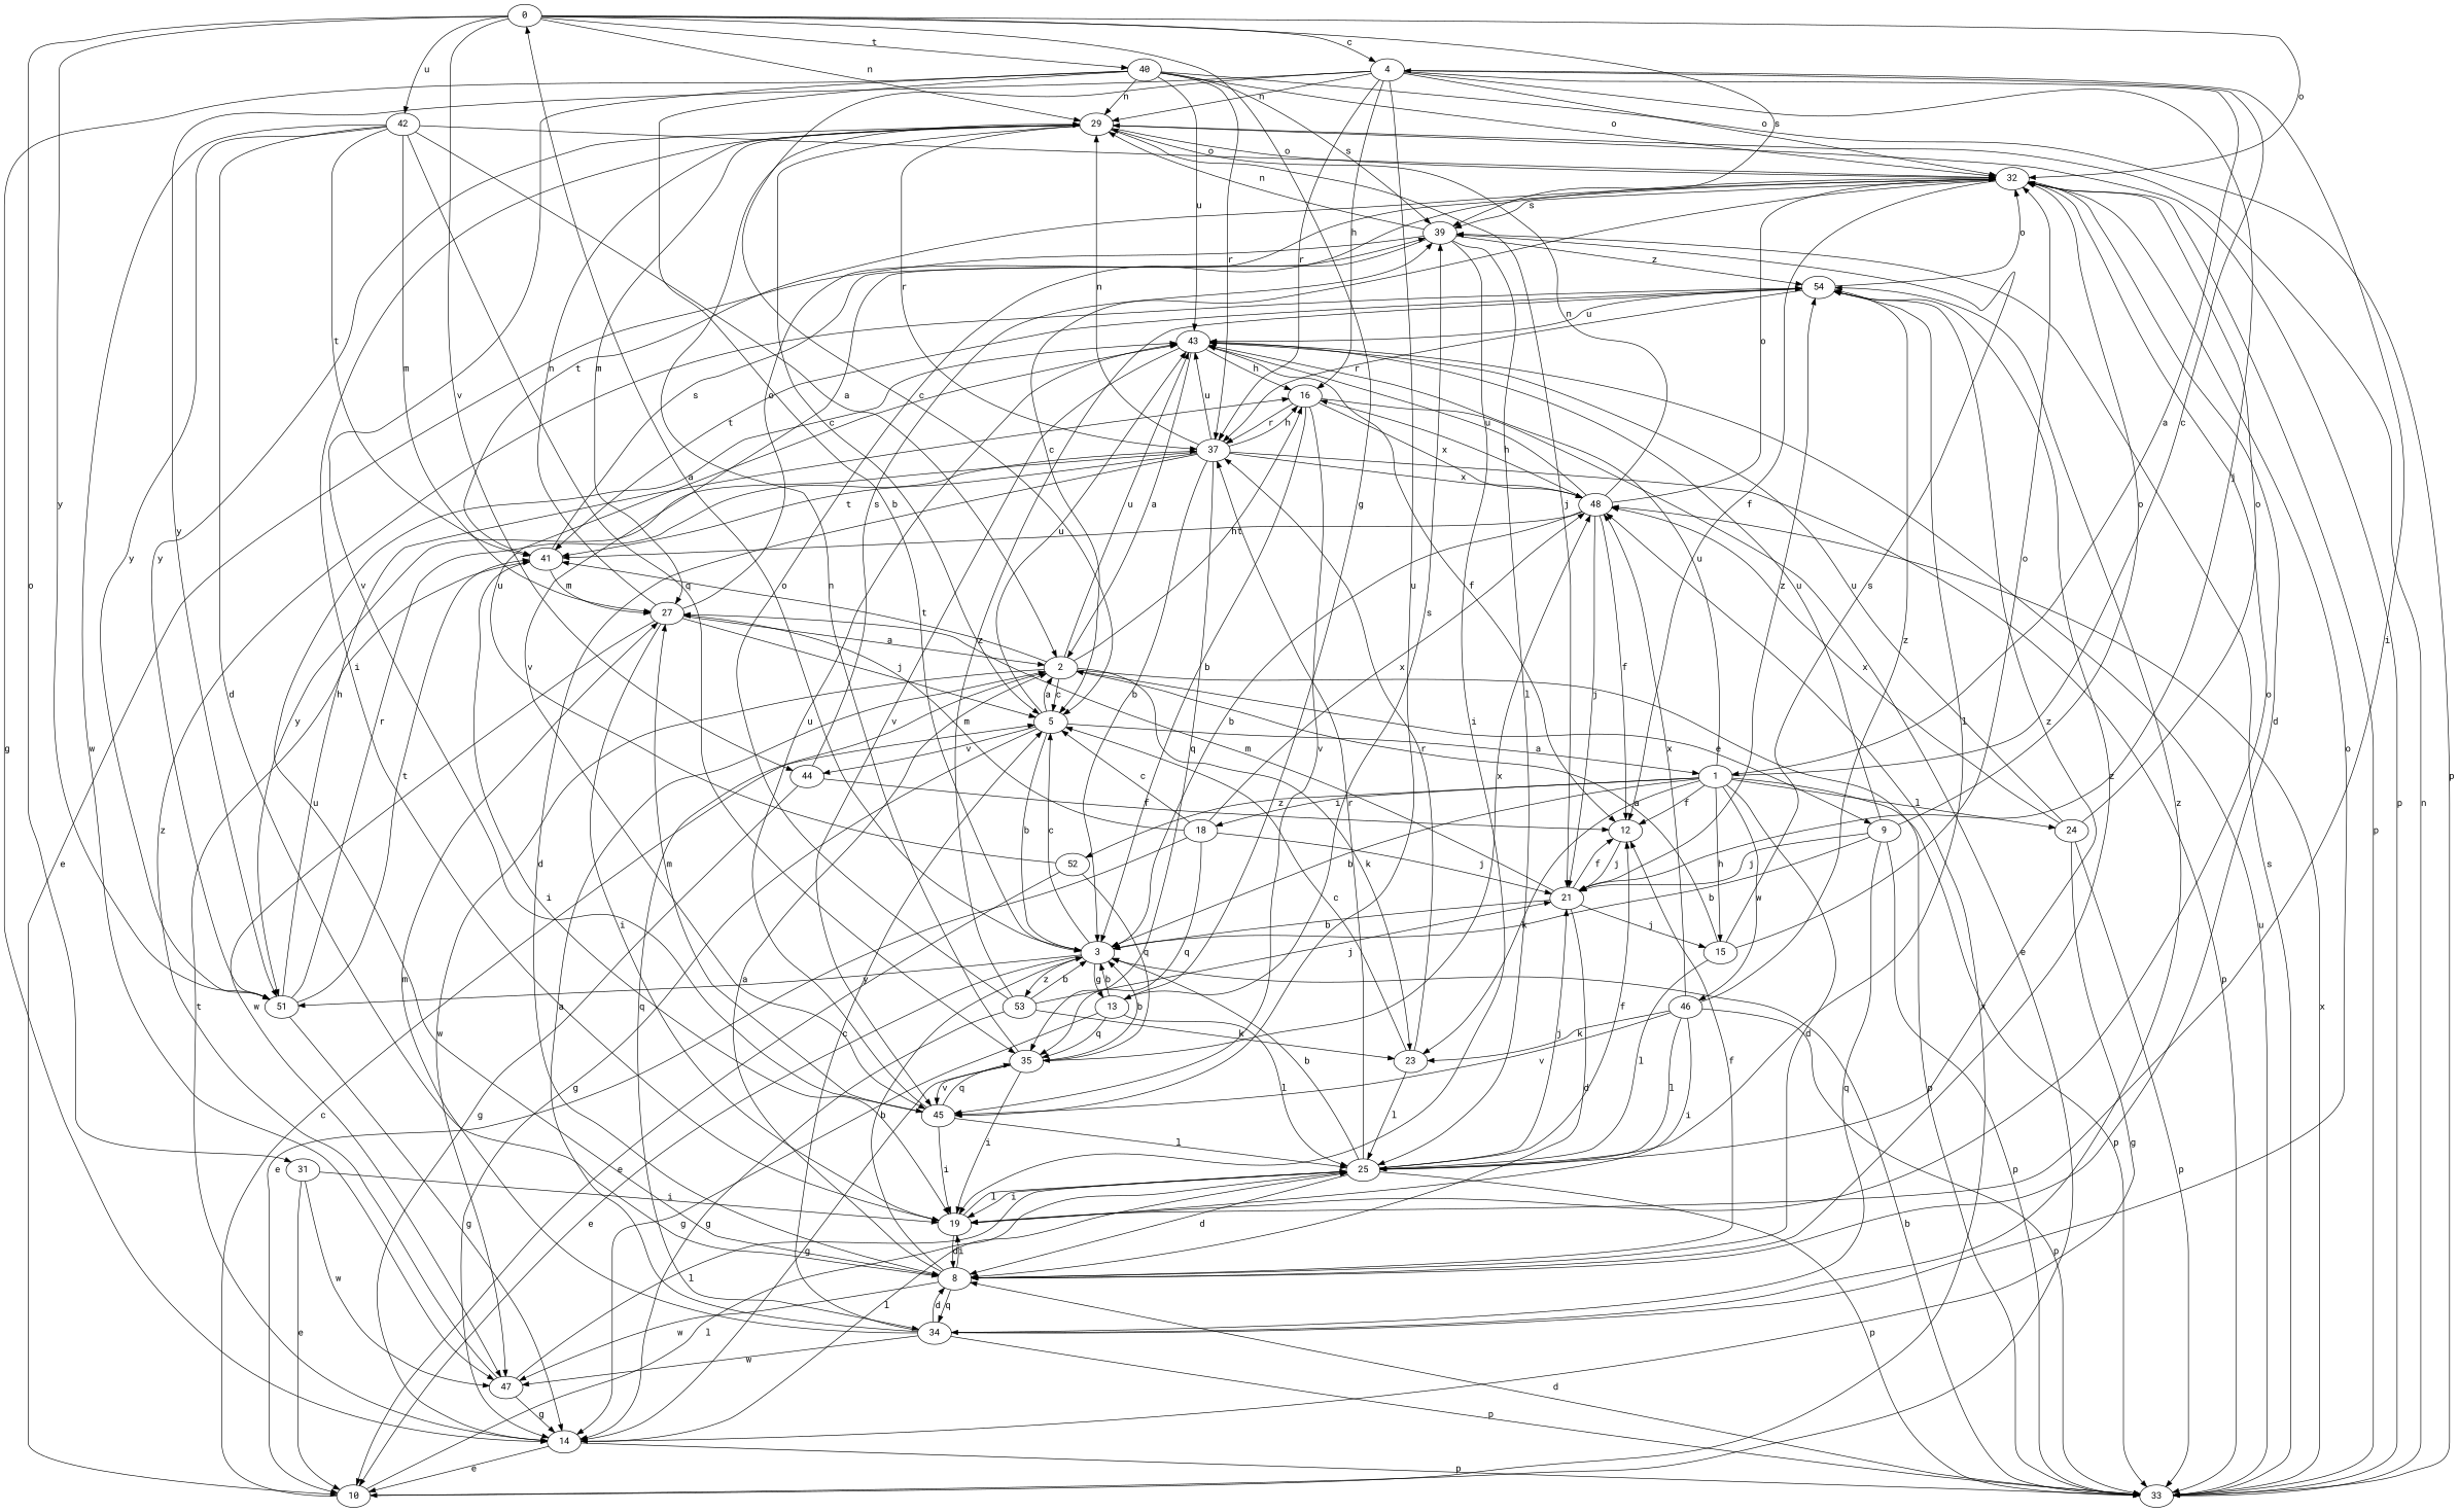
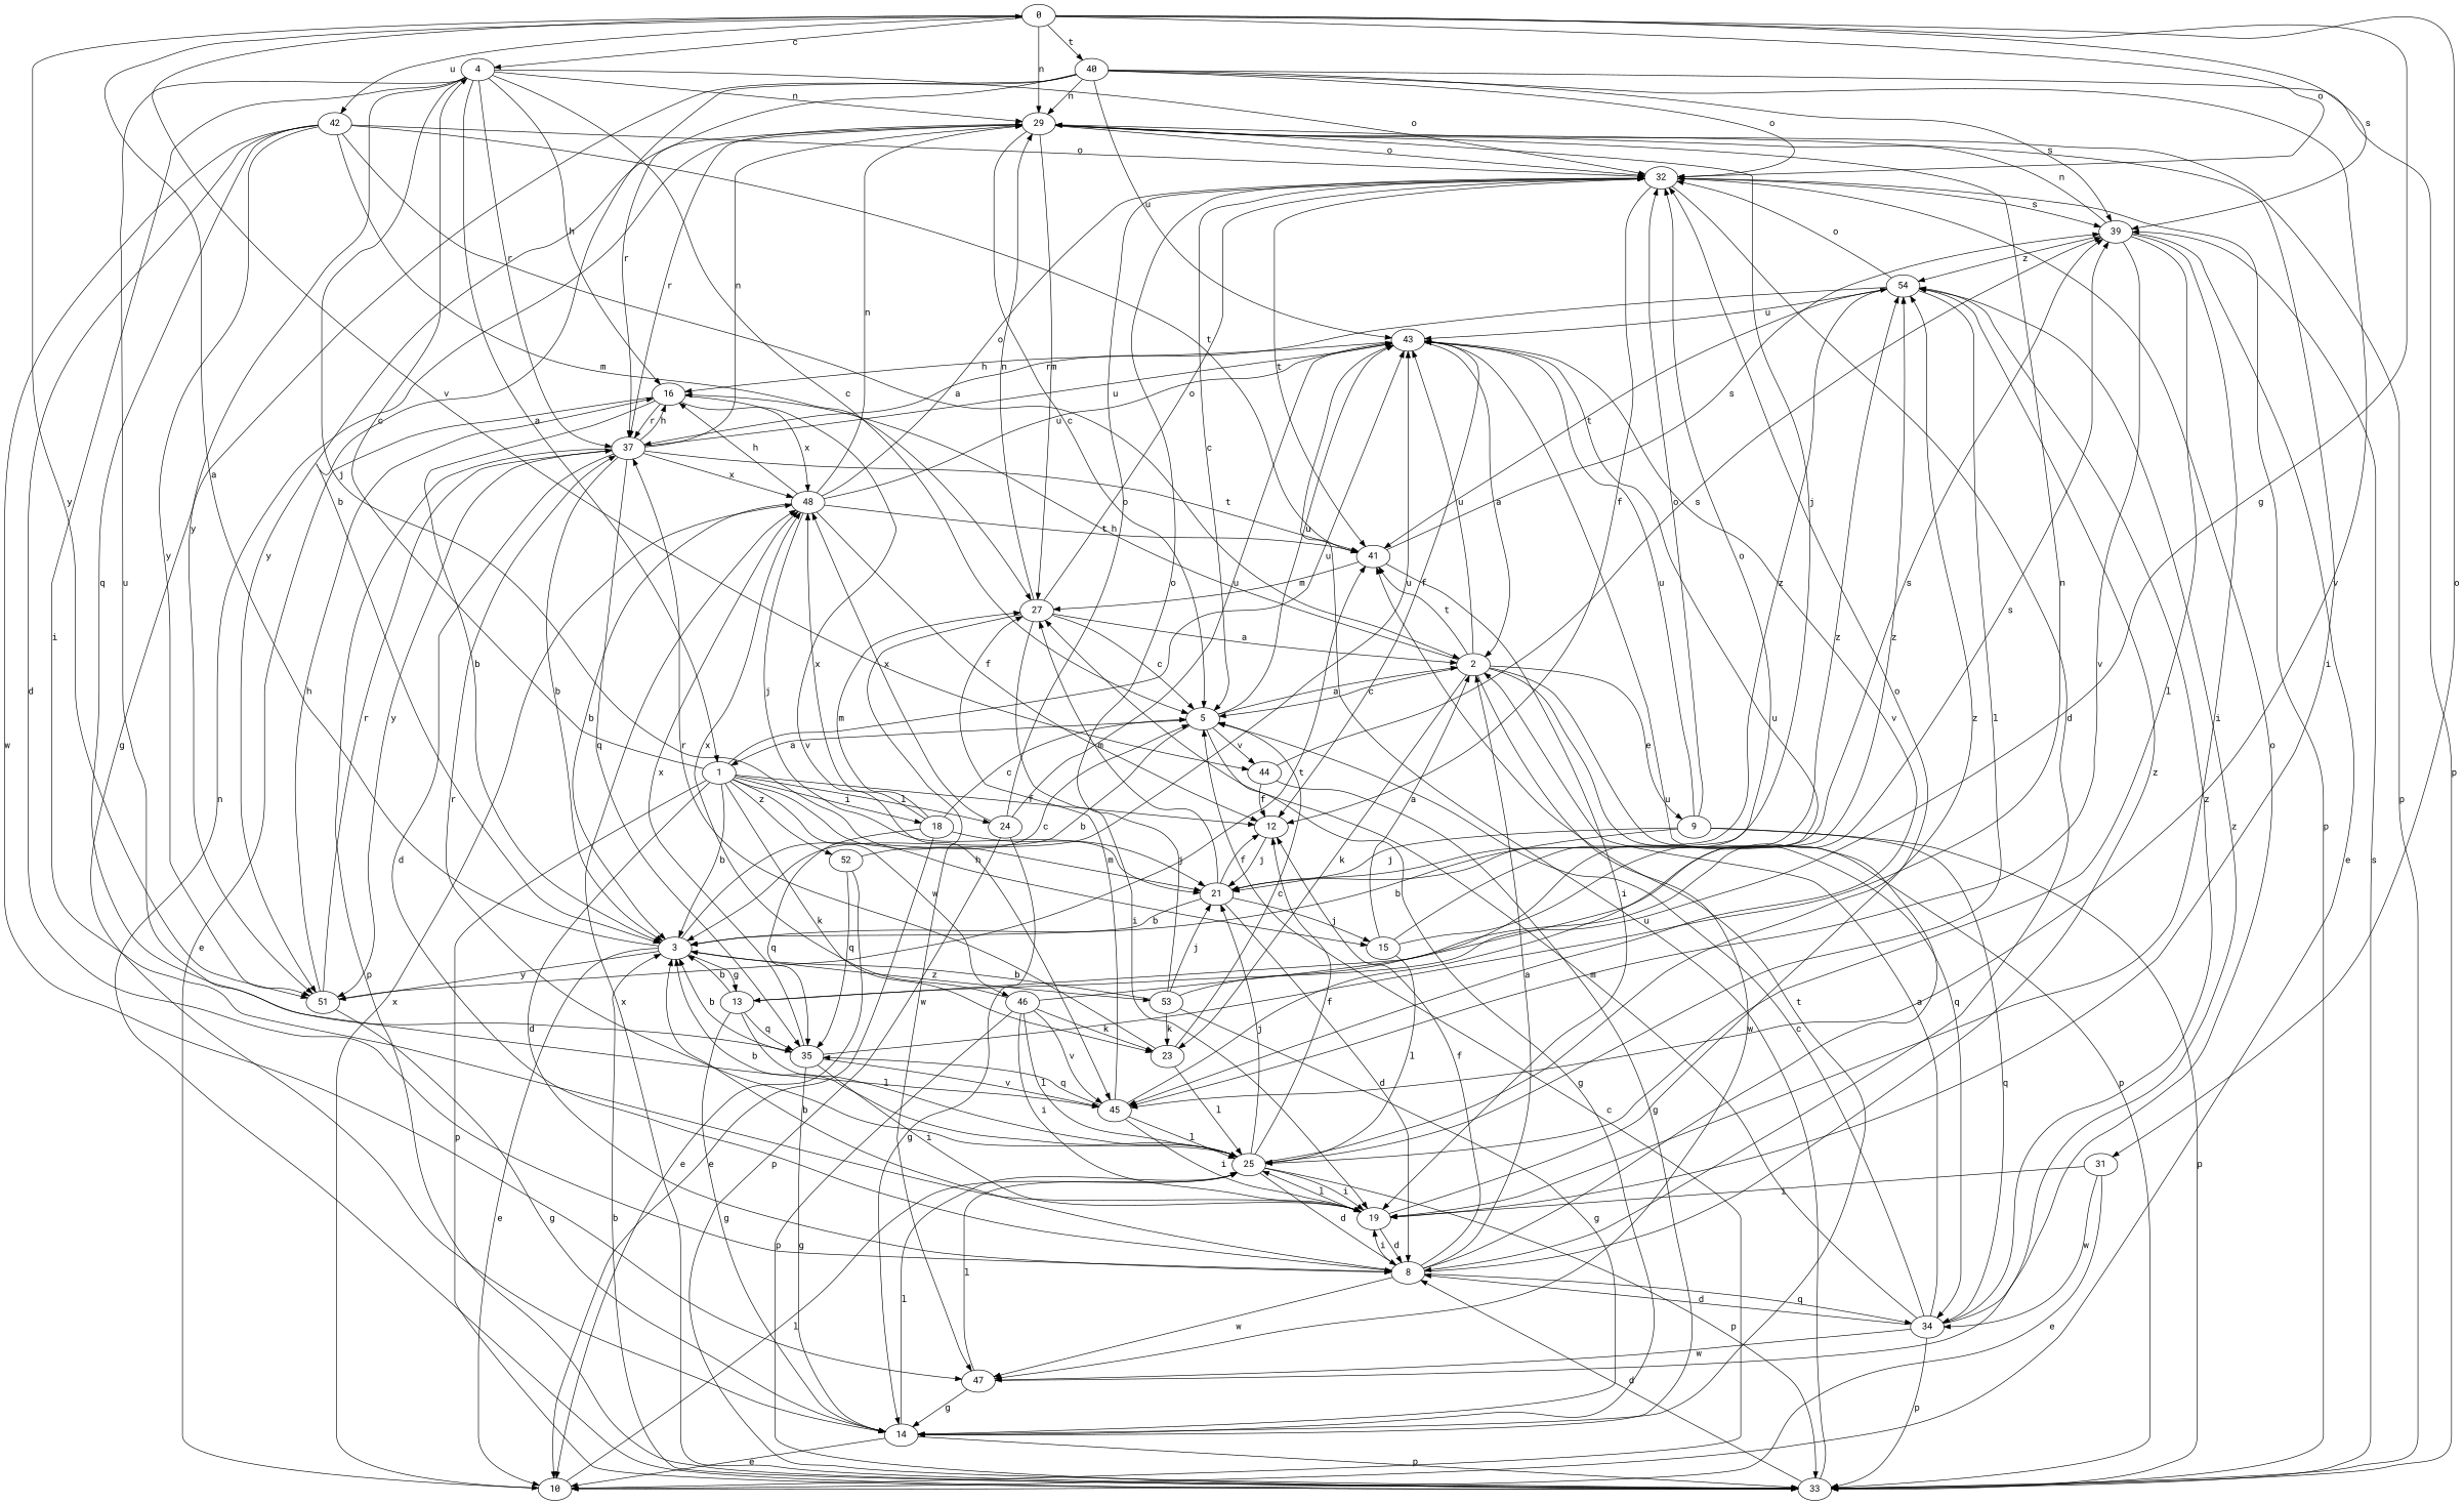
  strict digraph {
    fontname="Roboto Mono"
    node [fontname="Roboto Mono"]
    edge [fontname="Roboto Mono"]
    0
    4
    13
    29
    31
    32
    39
    40
    42
    44
    51
    1
    5
    16
    19
    21
    37
    45
    3
    14
    25
    35
    33
    27
    47
    10
    8
    12
    41
    54
    43
    2
    15
    18
    23
    24
    46
    52
    53
    34
    48
    9
    0 -> 4 [label=c]
    0 -> 13 [label=g]
    0 -> 29 [label=n]
    0 -> 31 [label=o]
    0 -> 32 [label=o]
    0 -> 39 [label=s]
    0 -> 40 [label=t]
    0 -> 42 [label=u]
    0 -> 44 [label=v]
    0 -> 51 [label=y]
    4 -> 29 [label=n]
    4 -> 32 [label=o]
    4 -> 51 [label=y]
    4 -> 1 [label=a]
    4 -> 5 [label=c]
    4 -> 16 [label=h]
    4 -> 19 [label=i]
    4 -> 21 [label=j]
    4 -> 37 [label=r]
    4 -> 45 [label=u]
    13 -> 39 [label=s]
    13 -> 3 [label=b]
    13 -> 14 [label=g]
    13 -> 25 [label=l]
    13 -> 35 [label=q]
    29 -> 32 [label=o]
    29 -> 51 [label=y]
    29 -> 5 [label=c]
    29 -> 19 [label=i]
    29 -> 21 [label=j]
    29 -> 37 [label=r]
    29 -> 33 [label=p]
    29 -> 27 [label=m]
    31 -> 19 [label=i]
-   31 -> 47 [label=w]
+   31 -> 34 [label=w]
    31 -> 10 [label=e]
    32 -> 39 [label=s]
    32 -> 5 [label=c]
    32 -> 33 [label=p]
    32 -> 8 [label=d]
    32 -> 12 [label=f]
    32 -> 41 [label=t]
    39 -> 29 [label=n]
    39 -> 19 [label=i]
    39 -> 45 [label=v]
    39 -> 25 [label=l]
    39 -> 10 [label=e]
    39 -> 54 [label=z]
    40 -> 29 [label=n]
    40 -> 32 [label=o]
    40 -> 39 [label=s]
    40 -> 37 [label=r]
    40 -> 45 [label=v]
    40 -> 3 [label=b]
    40 -> 14 [label=g]
    40 -> 33 [label=p]
    40 -> 43 [label=u]
    42 -> 32 [label=o]
    42 -> 51 [label=y]
    42 -> 35 [label=q]
    42 -> 27 [label=m]
    42 -> 47 [label=w]
    42 -> 8 [label=d]
    42 -> 41 [label=t]
    42 -> 2 [label=a]
    44 -> 39 [label=s]
    44 -> 14 [label=g]
    44 -> 12 [label=f]
    51 -> 16 [label=h]
    51 -> 37 [label=r]
    51 -> 14 [label=g]
    51 -> 41 [label=t]
    1 -> 4 [label=c]
    1 -> 3 [label=b]
    1 -> 33 [label=p]
    1 -> 8 [label=d]
    1 -> 12 [label=f]
    1 -> 43 [label=u]
    1 -> 15 [label=h]
    1 -> 18 [label=i]
    1 -> 23 [label=k]
    1 -> 24 [label=l]
    1 -> 46 [label=w]
    1 -> 52 [label=z]
    5 -> 44 [label=v]
    5 -> 1 [label=a]
    5 -> 3 [label=b]
    5 -> 14 [label=g]
    5 -> 43 [label=u]
    5 -> 2 [label=a]
    16 -> 37 [label=r]
    16 -> 45 [label=v]
    16 -> 3 [label=b]
    16 -> 10 [label=e]
    16 -> 48 [label=x]
    19 -> 32 [label=o]
    19 -> 25 [label=l]
    19 -> 8 [label=d]
    21 -> 3 [label=b]
    21 -> 27 [label=m]
    21 -> 8 [label=d]
    21 -> 12 [label=f]
    21 -> 54 [label=z]
    21 -> 15 [label=j]
    37 -> 29 [label=n]
    37 -> 51 [label=y]
    37 -> 16 [label=h]
    37 -> 3 [label=b]
    37 -> 35 [label=q]
    37 -> 33 [label=p]
    37 -> 8 [label=d]
    37 -> 41 [label=t]
    37 -> 43 [label=u]
    37 -> 48 [label=x]
    45 -> 19 [label=i]
    45 -> 25 [label=l]
    45 -> 35 [label=q]
    45 -> 27 [label=m]
    45 -> 43 [label=u]
    3 -> 0 [label=a]
    3 -> 13 [label=g]
    3 -> 51 [label=y]
    3 -> 5 [label=c]
    3 -> 10 [label=e]
    3 -> 53 [label=z]
    14 -> 25 [label=l]
    14 -> 33 [label=p]
    14 -> 10 [label=e]
    14 -> 41 [label=t]
    25 -> 19 [label=i]
    25 -> 21 [label=j]
    25 -> 37 [label=r]
    25 -> 3 [label=b]
    25 -> 33 [label=p]
    25 -> 8 [label=d]
    25 -> 12 [label=f]
    25 -> 54 [label=z]
    35 -> 29 [label=n]
    35 -> 19 [label=i]
    35 -> 45 [label=v]
    35 -> 3 [label=b]
    35 -> 14 [label=g]
    35 -> 48 [label=x]
    33 -> 29 [label=n]
    33 -> 39 [label=s]
    33 -> 3 [label=b]
    33 -> 8 [label=d]
    33 -> 43 [label=u]
    33 -> 48 [label=x]
    27 -> 29 [label=n]
    27 -> 32 [label=o]
-   27 -> 5 [label=j]
+   27 -> 5 [label=c]
    27 -> 19 [label=i]
    27 -> 47 [label=w]
    27 -> 2 [label=a]
    47 -> 14 [label=g]
    47 -> 25 [label=l]
    47 -> 54 [label=z]
    10 -> 5 [label=c]
    10 -> 25 [label=l]
    10 -> 48 [label=x]
    8 -> 19 [label=i]
    8 -> 3 [label=b]
    8 -> 47 [label=w]
    8 -> 12 [label=f]
    8 -> 54 [label=z]
    8 -> 43 [label=u]
    8 -> 2 [label=a]
    8 -> 34 [label=q]
    12 -> 21 [label=j]
    41 -> 39 [label=s]
    41 -> 19 [label=i]
    41 -> 27 [label=m]
    54 -> 32 [label=o]
    54 -> 37 [label=r]
    54 -> 25 [label=l]
    54 -> 41 [label=t]
    54 -> 43 [label=u]
    43 -> 16 [label=h]
    43 -> 45 [label=v]
    43 -> 12 [label=f]
    43 -> 2 [label=a]
    2 -> 5 [label=c]
    2 -> 16 [label=h]
    2 -> 33 [label=p]
    2 -> 47 [label=w]
    2 -> 41 [label=t]
    2 -> 43 [label=u]
    2 -> 23 [label=k]
    2 -> 34 [label=q]
    2 -> 9 [label=e]
    15 -> 32 [label=o]
    15 -> 39 [label=s]
    15 -> 25 [label=l]
    15 -> 2 [label=a]
    18 -> 5 [label=c]
    18 -> 21 [label=j]
    18 -> 35 [label=q]
    18 -> 27 [label=m]
    18 -> 10 [label=e]
    18 -> 48 [label=x]
    23 -> 5 [label=c]
    23 -> 37 [label=r]
    23 -> 25 [label=l]
    24 -> 32 [label=o]
    24 -> 14 [label=g]
    24 -> 33 [label=p]
    24 -> 43 [label=u]
    24 -> 48 [label=x]
    46 -> 19 [label=i]
    46 -> 45 [label=v]
    46 -> 25 [label=l]
    46 -> 33 [label=p]
    46 -> 54 [label=z]
    46 -> 23 [label=k]
    46 -> 48 [label=x]
    52 -> 35 [label=q]
    52 -> 10 [label=e]
    52 -> 43 [label=u]
    53 -> 32 [label=o]
    53 -> 21 [label=j]
    53 -> 3 [label=b]
    53 -> 14 [label=g]
    53 -> 54 [label=z]
    53 -> 23 [label=k]
    34 -> 32 [label=o]
    34 -> 5 [label=c]
    34 -> 33 [label=p]
    34 -> 27 [label=m]
    34 -> 47 [label=w]
    34 -> 8 [label=d]
    34 -> 54 [label=z]
    34 -> 2 [label=a]
    48 -> 29 [label=n]
    48 -> 32 [label=o]
    48 -> 16 [label=h]
    48 -> 21 [label=j]
    48 -> 3 [label=b]
    48 -> 12 [label=f]
    48 -> 41 [label=t]
    48 -> 43 [label=u]
    9 -> 32 [label=o]
    9 -> 21 [label=j]
    9 -> 3 [label=b]
    9 -> 33 [label=p]
    9 -> 43 [label=u]
    9 -> 34 [label=q]
  }
